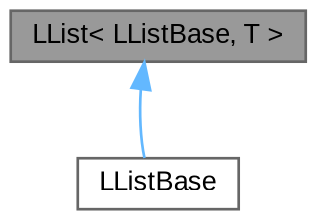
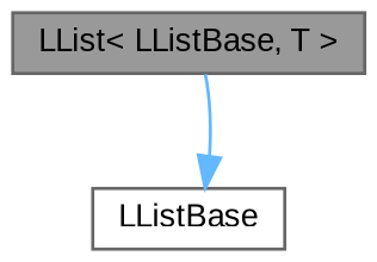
  digraph {
    fontname="Liberation Sans"
    node [color=gray40 fontname="Liberation Sans" fontsize=10 shape=box style=filled]
    n1 [fillcolor=grey60 fontcolor=black height=0.2 label="LList\< LListBase, T \>" width=0.4]
    n2 [fillcolor=white height=0.2 label=LListBase width=0.4]
-   n1 -> n2 [color=steelblue1 dir=back fontname="Liberation Sans" fontsize=10 labelfontname=Helvetica labelfontsize=10 style=solid]
+   n2 -> n1 [color=steelblue1 dir=back fontname="Liberation Sans" fontsize=10 labelfontname=Helvetica labelfontsize=10 style=solid]
  }
